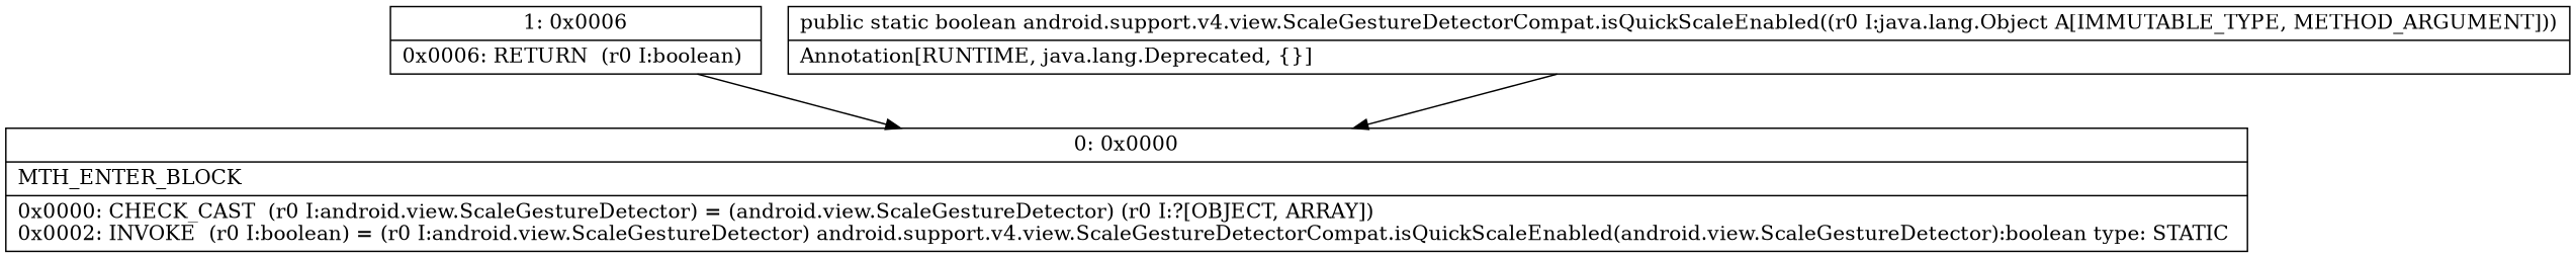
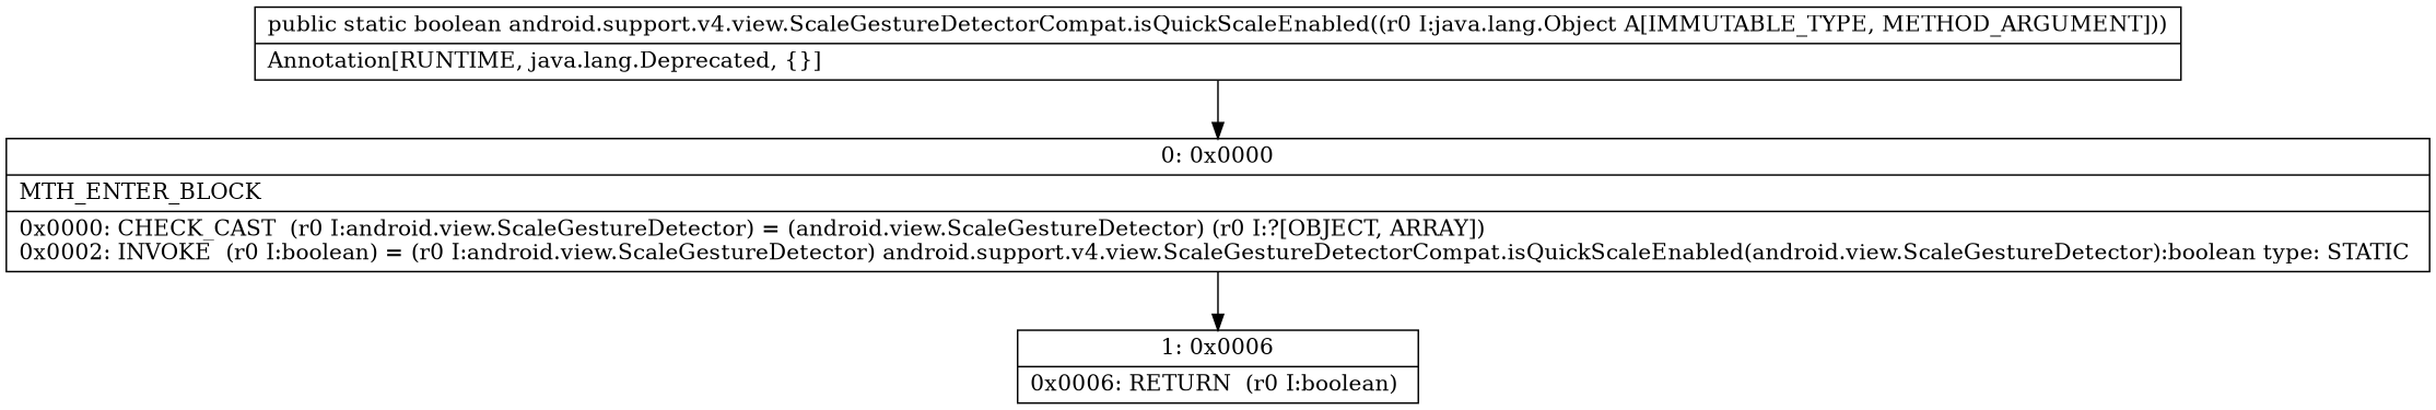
  digraph {
    node [shape=record]
    n1 [label="{0\:\ 0x0000|MTH_ENTER_BLOCK\l|0x0000: CHECK_CAST  (r0 I:android.view.ScaleGestureDetector) = (android.view.ScaleGestureDetector) (r0 I:?[OBJECT, ARRAY]) \l0x0002: INVOKE  (r0 I:boolean) = (r0 I:android.view.ScaleGestureDetector) android.support.v4.view.ScaleGestureDetectorCompat.isQuickScaleEnabled(android.view.ScaleGestureDetector):boolean type: STATIC \l}"]
    n2 [label="{1\:\ 0x0006|0x0006: RETURN  (r0 I:boolean) \l}"]
    n3 [label="{public static boolean android.support.v4.view.ScaleGestureDetectorCompat.isQuickScaleEnabled((r0 I:java.lang.Object A[IMMUTABLE_TYPE, METHOD_ARGUMENT]))  | Annotation[RUNTIME, java.lang.Deprecated, \{\}]\l}"]
-   n2 -> n1
+   n1 -> n2
    n3 -> n1
  }
